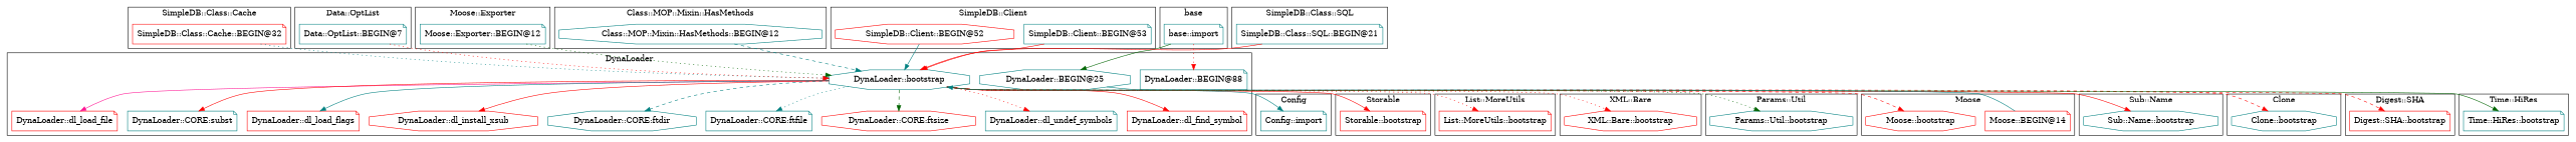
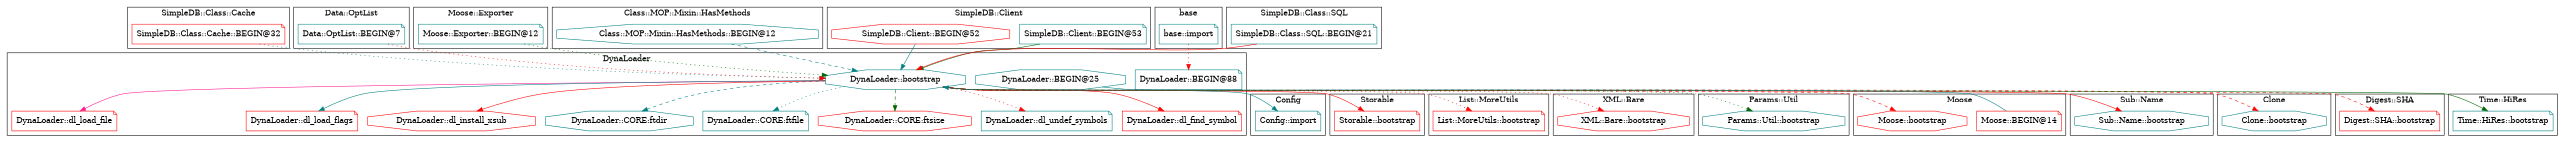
  digraph {
    node [color=teal shape=note]
    edge [color=red style=solid]
    "Config::import"
    "Storable::bootstrap" [color=red]
    "DynaLoader::CORE:ftfile"
    "DynaLoader::CORE:ftsize" [color=red shape=octagon]
    "DynaLoader::dl_undef_symbols"
    "DynaLoader::BEGIN@25" [shape=octagon]
    "DynaLoader::dl_find_symbol" [color=red]
    "DynaLoader::dl_load_file" [color=red]
-   "DynaLoader::CORE:subst"
    n10 [label="DynaLoader::BEGIN@88"]
    "DynaLoader::dl_load_flags" [color=red]
    "DynaLoader::dl_install_xsub" [color=red shape=octagon]
    "DynaLoader::CORE:ftdir" [shape=octagon]
    "DynaLoader::bootstrap" [shape=octagon]
    "SimpleDB::Class::Cache::BEGIN@32" [color=red]
    "List::MoreUtils::bootstrap" [color=red]
    "Data::OptList::BEGIN@7"
    "Moose::Exporter::BEGIN@12"
    "XML::Bare::bootstrap" [color=red shape=octagon]
    "Class::MOP::Mixin::HasMethods::BEGIN@12" [shape=octagon]
    "Params::Util::bootstrap" [shape=octagon]
    "Moose::BEGIN@14" [color=red]
    "Moose::bootstrap" [color=red shape=octagon]
    "Sub::Name::bootstrap" [shape=octagon]
    "SimpleDB::Client::BEGIN@53"
    "SimpleDB::Client::BEGIN@52" [color=red shape=octagon]
    "Clone::bootstrap" [shape=octagon]
    "base::import"
    "Digest::SHA::bootstrap" [color=red]
    "SimpleDB::Class::SQL::BEGIN@21"
    "Time::HiRes::bootstrap"
    subgraph cluster_1 {
      label=Config
      "Config::import"
    }
    subgraph cluster_2 {
      label=Storable
      "Storable::bootstrap"
    }
    subgraph cluster_3 {
      label=DynaLoader
      "DynaLoader::CORE:ftfile"
      "DynaLoader::CORE:ftsize"
      "DynaLoader::dl_undef_symbols"
      "DynaLoader::BEGIN@25"
      "DynaLoader::dl_find_symbol"
      "DynaLoader::dl_load_file"
-     "DynaLoader::CORE:subst"
      n10
      "DynaLoader::dl_load_flags"
      "DynaLoader::dl_install_xsub"
      "DynaLoader::CORE:ftdir"
      "DynaLoader::bootstrap"
    }
    subgraph cluster_4 {
      label="SimpleDB::Class::Cache"
      "SimpleDB::Class::Cache::BEGIN@32"
    }
    subgraph cluster_5 {
      label="List::MoreUtils"
      "List::MoreUtils::bootstrap"
    }
    subgraph cluster_6 {
      label="Data::OptList"
      "Data::OptList::BEGIN@7"
    }
    subgraph cluster_7 {
      label="Moose::Exporter"
      "Moose::Exporter::BEGIN@12"
    }
    subgraph cluster_8 {
      label="XML::Bare"
      "XML::Bare::bootstrap"
    }
    subgraph cluster_9 {
      label="Class::MOP::Mixin::HasMethods"
      "Class::MOP::Mixin::HasMethods::BEGIN@12"
    }
    subgraph cluster_10 {
      label="Params::Util"
      "Params::Util::bootstrap"
    }
    subgraph cluster_11 {
      label=Moose
      "Moose::BEGIN@14"
      "Moose::bootstrap"
    }
    subgraph cluster_12 {
      label="Sub::Name"
      "Sub::Name::bootstrap"
    }
    subgraph cluster_13 {
      label="SimpleDB::Client"
      "SimpleDB::Client::BEGIN@53"
      "SimpleDB::Client::BEGIN@52"
    }
    subgraph cluster_14 {
      label=Clone
      "Clone::bootstrap"
    }
    subgraph cluster_15 {
      label=base
      "base::import"
    }
    subgraph cluster_16 {
      label="Digest::SHA"
      "Digest::SHA::bootstrap"
    }
    subgraph cluster_17 {
      label="SimpleDB::Class::SQL"
      "SimpleDB::Class::SQL::BEGIN@21"
    }
    subgraph cluster_18 {
      label="Time::HiRes"
      "Time::HiRes::bootstrap"
    }
    "DynaLoader::BEGIN@25" -> "Config::import" [color=teal]
    "DynaLoader::bootstrap" -> "Storable::bootstrap"
    "DynaLoader::bootstrap" -> "DynaLoader::CORE:ftfile" [color=teal style=dotted]
    "DynaLoader::bootstrap" -> "DynaLoader::CORE:ftsize" [color=darkgreen style=dashed]
    "DynaLoader::bootstrap" -> "DynaLoader::dl_undef_symbols" [style=dotted]
    "DynaLoader::bootstrap" -> "DynaLoader::dl_find_symbol"
    "DynaLoader::bootstrap" -> "DynaLoader::dl_load_file" [color=deeppink]
-   "DynaLoader::bootstrap" -> "DynaLoader::CORE:subst"
    "DynaLoader::bootstrap" -> "DynaLoader::dl_load_flags" [color=teal]
    "DynaLoader::bootstrap" -> "DynaLoader::dl_install_xsub"
    "DynaLoader::bootstrap" -> "DynaLoader::CORE:ftdir" [color=teal style=dashed]
    "DynaLoader::bootstrap" -> "List::MoreUtils::bootstrap" [style=dotted]
    "DynaLoader::bootstrap" -> "XML::Bare::bootstrap" [style=dotted]
    "DynaLoader::bootstrap" -> "Params::Util::bootstrap" [color=darkgreen style=dotted]
    "DynaLoader::bootstrap" -> "Moose::bootstrap" [style=dashed]
    "DynaLoader::bootstrap" -> "Sub::Name::bootstrap"
    "DynaLoader::bootstrap" -> "Clone::bootstrap" [style=dashed]
    "DynaLoader::bootstrap" -> "Digest::SHA::bootstrap" [style=dashed]
    "DynaLoader::bootstrap" -> "Time::HiRes::bootstrap" [color=darkgreen]
    "SimpleDB::Class::Cache::BEGIN@32" -> "DynaLoader::bootstrap" [color=teal style=dotted]
    "Data::OptList::BEGIN@7" -> "DynaLoader::bootstrap" [style=dotted]
    "Moose::Exporter::BEGIN@12" -> "DynaLoader::bootstrap" [color=darkgreen style=dotted]
    "Class::MOP::Mixin::HasMethods::BEGIN@12" -> "DynaLoader::bootstrap" [color=teal style=dashed]
    "Moose::BEGIN@14" -> "DynaLoader::bootstrap" [color=teal]
-   "SimpleDB::Client::BEGIN@53" -> "DynaLoader::bootstrap"
+   "SimpleDB::Client::BEGIN@53" -> "DynaLoader::bootstrap" [color=darkgreen]
    "SimpleDB::Client::BEGIN@52" -> "DynaLoader::bootstrap" [color=teal]
-   "base::import" -> "DynaLoader::BEGIN@25" [color=darkgreen]
    "base::import" -> n10 [style=dotted]
    "SimpleDB::Class::SQL::BEGIN@21" -> "DynaLoader::bootstrap"
  }
